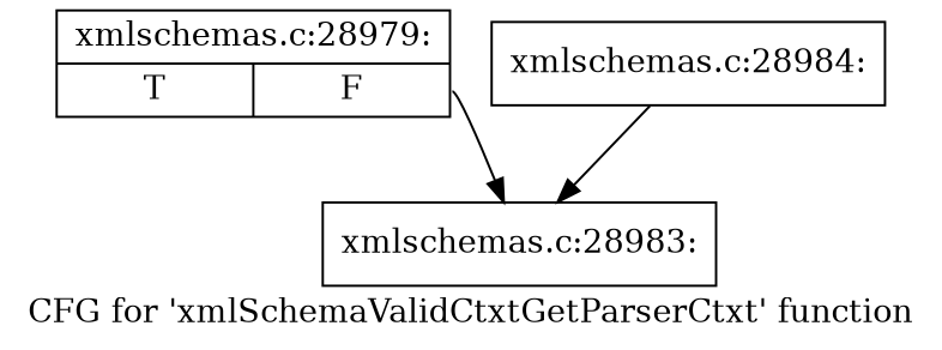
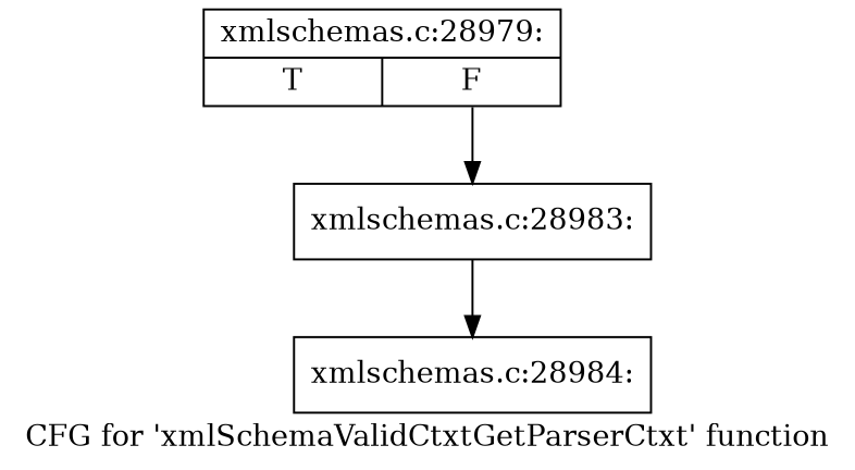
  digraph {
    label="CFG for 'xmlSchemaValidCtxtGetParserCtxt' function"
    node [shape=record]
    n1 [label="{xmlschemas.c:28979:|{<s0>T|<s1>F}}"]
    n2 [label="{xmlschemas.c:28983:}"]
    n3 [label="{xmlschemas.c:28984:}"]
    n1 -> n2 [tailport=s1]
-   n3 -> n2
+   n2 -> n3
  }
